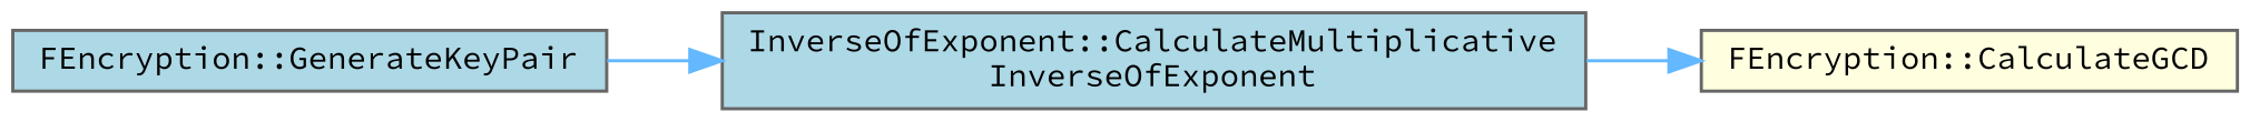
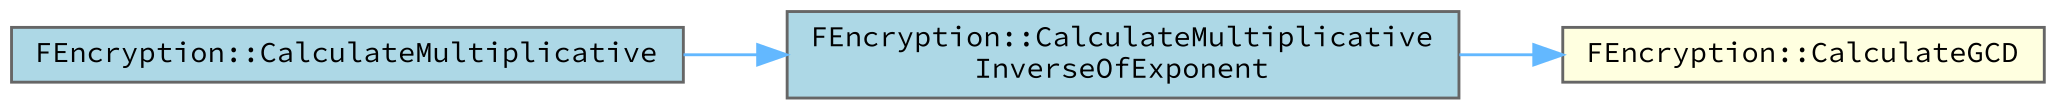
  digraph {
    fontname="Source Code Pro"
    rankdir=LR
    node [color=grey40 fillcolor=lightblue fontname="Source Code Pro" fontsize=10 shape=box style=filled]
    edge [arrowhead=normal color=steelblue1 fontname="Source Code Pro" fontsize=10 labelfontname=Helvetica labelfontsize=10 style=solid]
-   n1 [color=gray40 fontcolor=black height=0.2 label="FEncryption::GenerateKeyPair" width=0.4]
-   n2 [height=0.2 label="InverseOfExponent::CalculateMultiplicative\lInverseOfExponent" width=0.4]
+   n1 [color=gray40 fontcolor=black height=0.2 label="FEncryption::CalculateMultiplicative" width=0.4]
+   n2 [height=0.2 label="FEncryption::CalculateMultiplicative\lInverseOfExponent" width=0.4]
    n3 [fillcolor=lightyellow height=0.2 label="FEncryption::CalculateGCD" width=0.4]
    n1 -> n2
    n2 -> n3
  }
